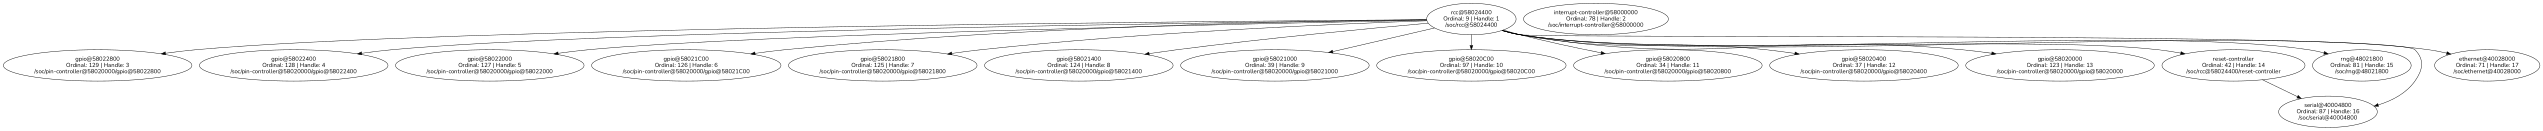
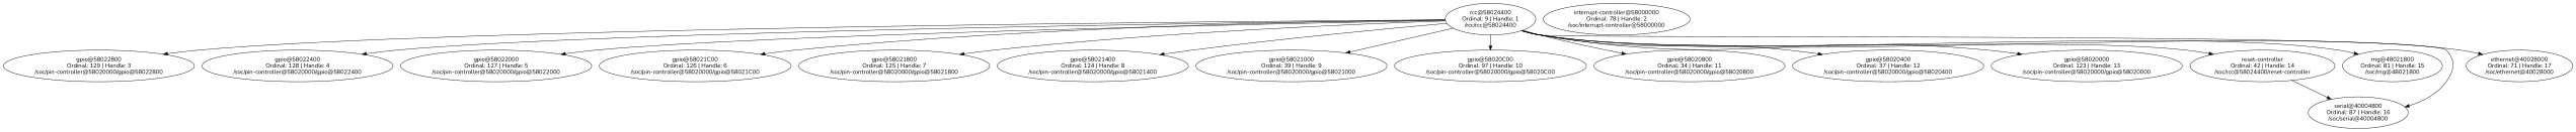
  digraph {
    fontname=Nunito
    node [fontname=Nunito]
    edge [fontname=Nunito]
-   n1 [label="rcc@58024400\nOrdinal: 9 | Handle: 1\n/soc/rcc@58024400"]
+   n1 [label="rcc@58024400\nOrdinal: 9 | Handle: 1\n/rcc/rcc@58024400"]
    n2 [label="gpio@58022800\nOrdinal: 129 | Handle: 3\n/soc/pin-controller@58020000/gpio@58022800"]
    n3 [label="gpio@58022400\nOrdinal: 128 | Handle: 4\n/soc/pin-controller@58020000/gpio@58022400"]
    n4 [label="gpio@58022000\nOrdinal: 127 | Handle: 5\n/soc/pin-controller@58020000/gpio@58022000"]
    n5 [label="gpio@58021C00\nOrdinal: 126 | Handle: 6\n/soc/pin-controller@58020000/gpio@58021C00"]
    n6 [label="gpio@58021800\nOrdinal: 125 | Handle: 7\n/soc/pin-controller@58020000/gpio@58021800"]
    n7 [label="gpio@58021400\nOrdinal: 124 | Handle: 8\n/soc/pin-controller@58020000/gpio@58021400"]
    n8 [label="gpio@58021000\nOrdinal: 39 | Handle: 9\n/soc/pin-controller@58020000/gpio@58021000"]
    n9 [label="gpio@58020C00\nOrdinal: 97 | Handle: 10\n/soc/pin-controller@58020000/gpio@58020C00"]
    n10 [label="gpio@58020800\nOrdinal: 34 | Handle: 11\n/soc/pin-controller@58020000/gpio@58020800"]
    n11 [label="gpio@58020400\nOrdinal: 37 | Handle: 12\n/soc/pin-controller@58020000/gpio@58020400"]
    n12 [label="gpio@58020000\nOrdinal: 123 | Handle: 13\n/soc/pin-controller@58020000/gpio@58020000"]
    n13 [label="reset-controller\nOrdinal: 42 | Handle: 14\n/soc/rcc@58024400/reset-controller"]
    n14 [label="rng@48021800\nOrdinal: 81 | Handle: 15\n/soc/rng@48021800"]
    n15 [label="serial@40004800\nOrdinal: 87 | Handle: 16\n/soc/serial@40004800"]
    n16 [label="ethernet@40028000\nOrdinal: 71 | Handle: 17\n/soc/ethernet@40028000"]
    n17 [label="interrupt-controller@58000000\nOrdinal: 78 | Handle: 2\n/soc/interrupt-controller@58000000"]
    n1 -> n2
    n1 -> n3
    n1 -> n4
    n1 -> n5
    n1 -> n6
    n1 -> n7
    n1 -> n8
    n1 -> n9
    n1 -> n10
    n1 -> n11
    n1 -> n12
    n1 -> n13
    n1 -> n14
    n1 -> n15
    n1 -> n16
    n13 -> n15
  }
